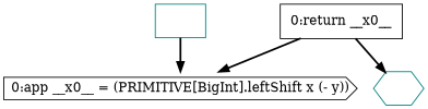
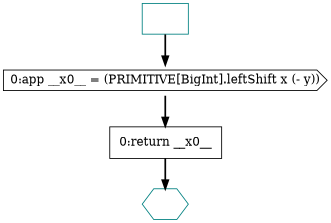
  digraph {
    node [color=teal fillcolor=white style=filled]
    edge [color=black style=bold]
    n1 [label=" " shape=box]
    n2 [color=black label=<<font color="black">0:app __x0__ = (PRIMITIVE[BigInt].leftShift x (- y))</font>> shape=cds]
    n3 [color=black label=<<font color="black">     <table border="0" cellborder="1" cellspacing="0" cellpadding="10">       <tr><td align="left">0:return __x0__</td></tr>     </table>   </font>> margin=0 shape=none]
    n4 [label=" " shape=hexagon]
    n1 -> n2
-   n3 -> n2
+   n2 -> n3
    n3 -> n4
  }
